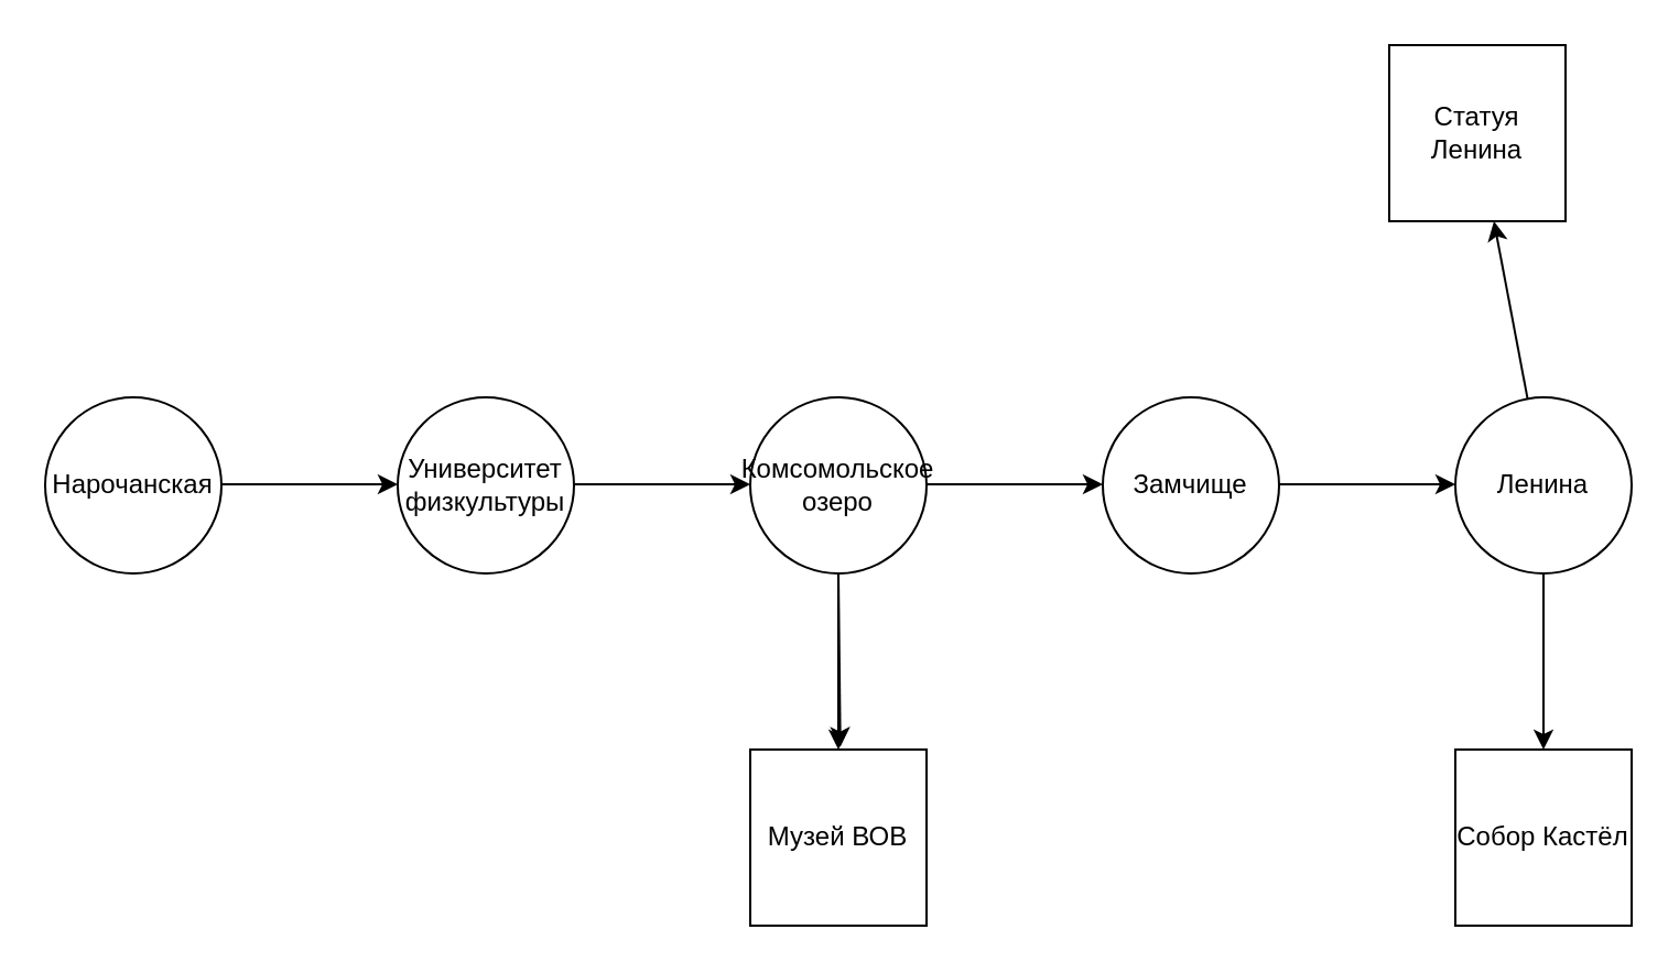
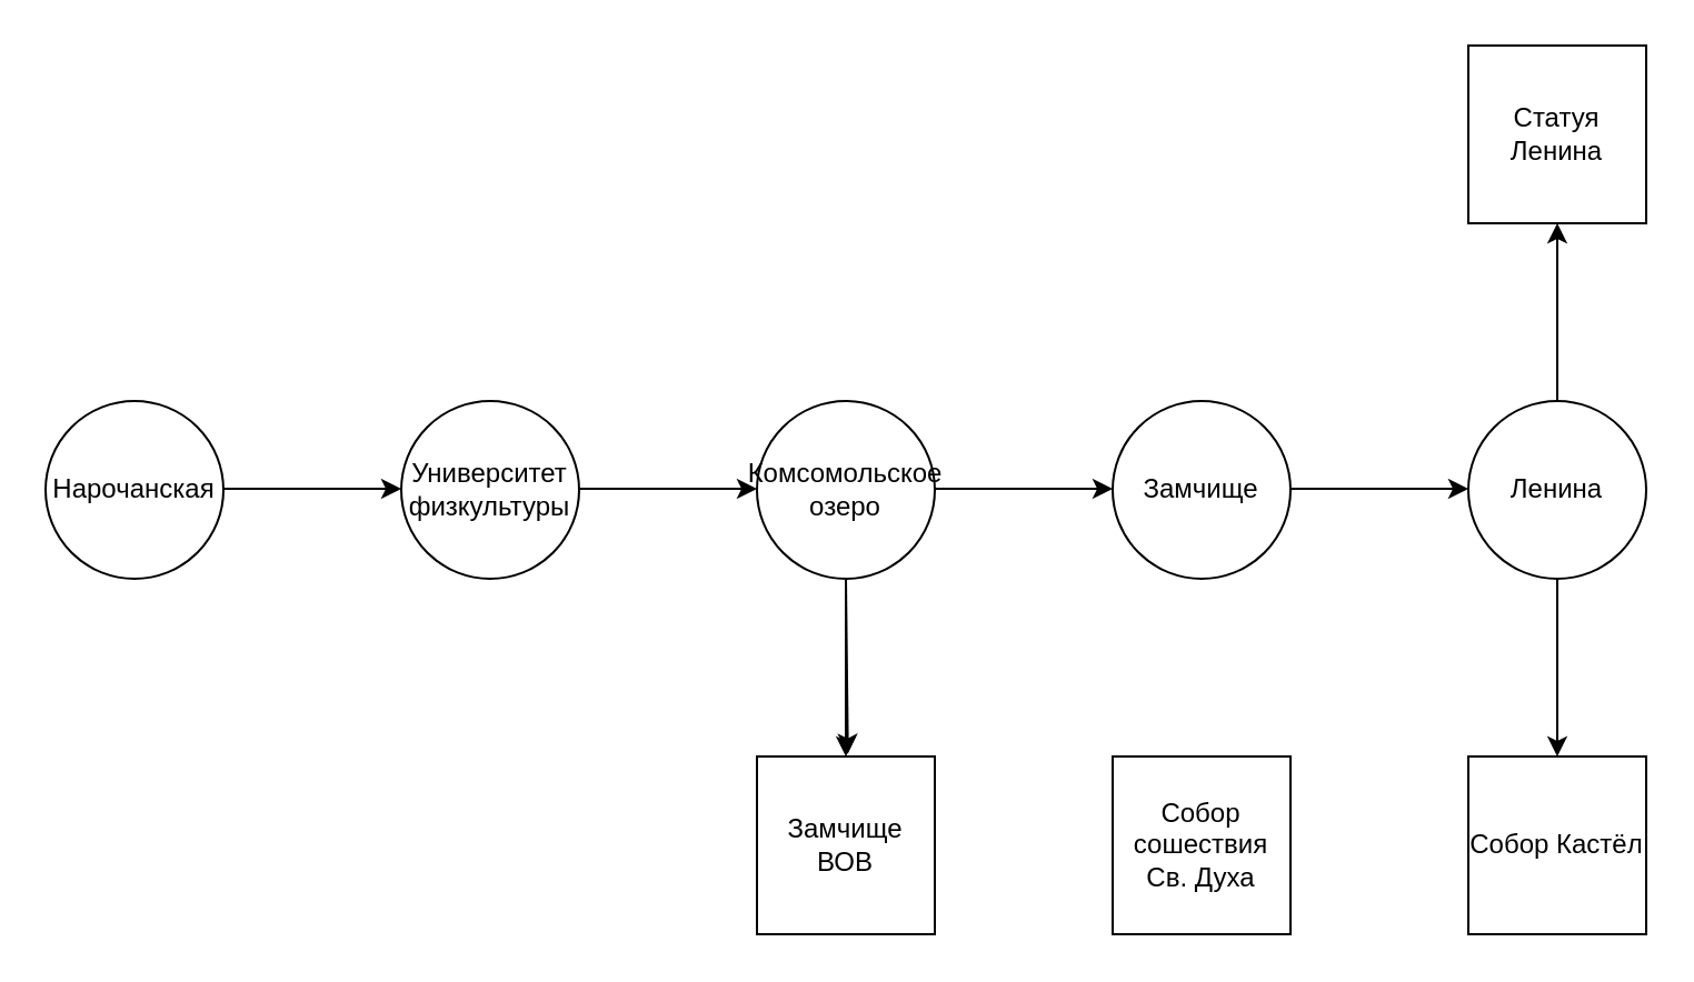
  <mxCell id="0" />
  <mxCell id="1" parent="0" />
  <mxCell id="2" value="Нарочанская" style="ellipse;whiteSpace=wrap;html=1;aspect=fixed;" vertex="1" parent="1"><mxGeometry x="20" y="180" width="80" height="80" as="geometry" /></mxCell>
  <mxCell id="3" value="Университет физкультуры" style="ellipse;whiteSpace=wrap;html=1;aspect=fixed;" vertex="1" parent="1"><mxGeometry x="180" y="180" width="80" height="80" as="geometry" /></mxCell>
  <mxCell id="4" value="" style="edgeStyle=orthogonalEdgeStyle;rounded=0;orthogonalLoop=1;jettySize=auto;html=1;" edge="1" parent="1" source="5" target="12"><mxGeometry relative="1" as="geometry" /></mxCell>
  <mxCell id="5" value="Комсомольское озеро" style="ellipse;whiteSpace=wrap;html=1;aspect=fixed;" vertex="1" parent="1"><mxGeometry x="340" y="180" width="80" height="80" as="geometry" /></mxCell>
  <mxCell id="6" value="Замчище" style="ellipse;whiteSpace=wrap;html=1;aspect=fixed;" vertex="1" parent="1"><mxGeometry x="500" y="180" width="80" height="80" as="geometry" /></mxCell>
  <mxCell id="7" value="Ленина" style="ellipse;whiteSpace=wrap;html=1;aspect=fixed;" vertex="1" parent="1"><mxGeometry x="660" y="180" width="80" height="80" as="geometry" /></mxCell>
  <mxCell id="8" value="" style="endArrow=classic;html=1;rounded=0;" edge="1" parent="1"><mxGeometry width="50" height="50" relative="1" as="geometry"><mxPoint x="100" y="219.5" as="sourcePoint" /><mxPoint x="180" y="219.5" as="targetPoint" /><Array as="points"><mxPoint x="140" y="219.5" /></Array></mxGeometry></mxCell>
  <mxCell id="9" value="" style="endArrow=classic;html=1;rounded=0;" edge="1" parent="1"><mxGeometry width="50" height="50" relative="1" as="geometry"><mxPoint x="260" y="219.5" as="sourcePoint" /><mxPoint x="340" y="219.5" as="targetPoint" /><Array as="points"><mxPoint x="300" y="219.5" /></Array></mxGeometry></mxCell>
  <mxCell id="10" value="" style="endArrow=classic;html=1;rounded=0;" edge="1" parent="1"><mxGeometry width="50" height="50" relative="1" as="geometry"><mxPoint x="420" y="219.5" as="sourcePoint" /><mxPoint x="500" y="219.5" as="targetPoint" /><Array as="points"><mxPoint x="460" y="219.5" /></Array></mxGeometry></mxCell>
  <mxCell id="11" value="" style="endArrow=classic;html=1;rounded=0;" edge="1" parent="1"><mxGeometry width="50" height="50" relative="1" as="geometry"><mxPoint x="580" y="219.5" as="sourcePoint" /><mxPoint x="660" y="219.5" as="targetPoint" /><Array as="points"><mxPoint x="620" y="219.5" /></Array></mxGeometry></mxCell>
- <mxCell id="12" value="Музей ВОВ" style="whiteSpace=wrap;html=1;aspect=fixed;" vertex="1" parent="1"><mxGeometry x="340" y="340" width="80" height="80" as="geometry" /></mxCell>
+ <mxCell id="12" value="Замчище ВОВ" style="whiteSpace=wrap;html=1;aspect=fixed;" vertex="1" parent="1"><mxGeometry x="340" y="340" width="80" height="80" as="geometry" /></mxCell>
  <mxCell id="13" value="" style="endArrow=classic;html=1;rounded=0;exitX=0.5;exitY=1;exitDx=0;exitDy=0;" edge="1" parent="1" source="5"><mxGeometry width="50" height="50" relative="1" as="geometry"><mxPoint x="379.12" y="260" as="sourcePoint" /><mxPoint x="380.88" y="338.8" as="targetPoint" /></mxGeometry></mxCell>
+ <mxCell id="14" value="Собор сошествия Св. Духа" style="whiteSpace=wrap;html=1;aspect=fixed;" vertex="1" parent="1"><mxGeometry x="500" y="340" width="80" height="80" as="geometry" /></mxCell>
  <mxCell id="15" value="" style="endArrow=classic;html=1;rounded=0;" edge="1" parent="1" source="7"><mxGeometry width="50" height="50" relative="1" as="geometry"><mxPoint x="675" y="340" as="sourcePoint" /><mxPoint x="700" y="340" as="targetPoint" /></mxGeometry></mxCell>
  <mxCell id="16" value="Собор Кастёл" style="whiteSpace=wrap;html=1;aspect=fixed;" vertex="1" parent="1"><mxGeometry x="660" y="340" width="80" height="80" as="geometry" /></mxCell>
- <mxCell id="17" value="Статуя Ленина" style="whiteSpace=wrap;html=1;aspect=fixed;" vertex="1" parent="1"><mxGeometry x="630" y="20" width="80" height="80" as="geometry" /></mxCell>
+ <mxCell id="17" value="Статуя Ленина" style="whiteSpace=wrap;html=1;aspect=fixed;" vertex="1" parent="1"><mxGeometry x="660" y="20" width="80" height="80" as="geometry" /></mxCell>
  <mxCell id="18" value="" style="endArrow=classic;html=1;rounded=0;" edge="1" parent="1" source="7" target="17"><mxGeometry width="50" height="50" relative="1" as="geometry"><mxPoint x="660" y="150" as="sourcePoint" /><mxPoint x="710" y="100" as="targetPoint" /></mxGeometry></mxCell>
